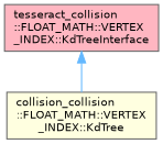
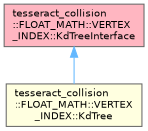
  digraph {
    node [color=gray40 fontname=Helvetica fontsize=10 shape=box style=filled]
    n1 [fillcolor=lightpink fontcolor=black height=0.2 label="tesseract_collision\l::FLOAT_MATH::VERTEX\l_INDEX::KdTreeInterface" width=0.4]
-   n2 [fillcolor=lightyellow height=0.2 label="collision_collision\l::FLOAT_MATH::VERTEX\l_INDEX::KdTree" width=0.4]
+   n2 [fillcolor=lightyellow height=0.2 label="tesseract_collision\l::FLOAT_MATH::VERTEX\l_INDEX::KdTree" width=0.4]
    n1 -> n2 [color=steelblue1 dir=back fontname=Helvetica fontsize=10 labelfontname=Helvetica labelfontsize=10 style=solid]
  }
